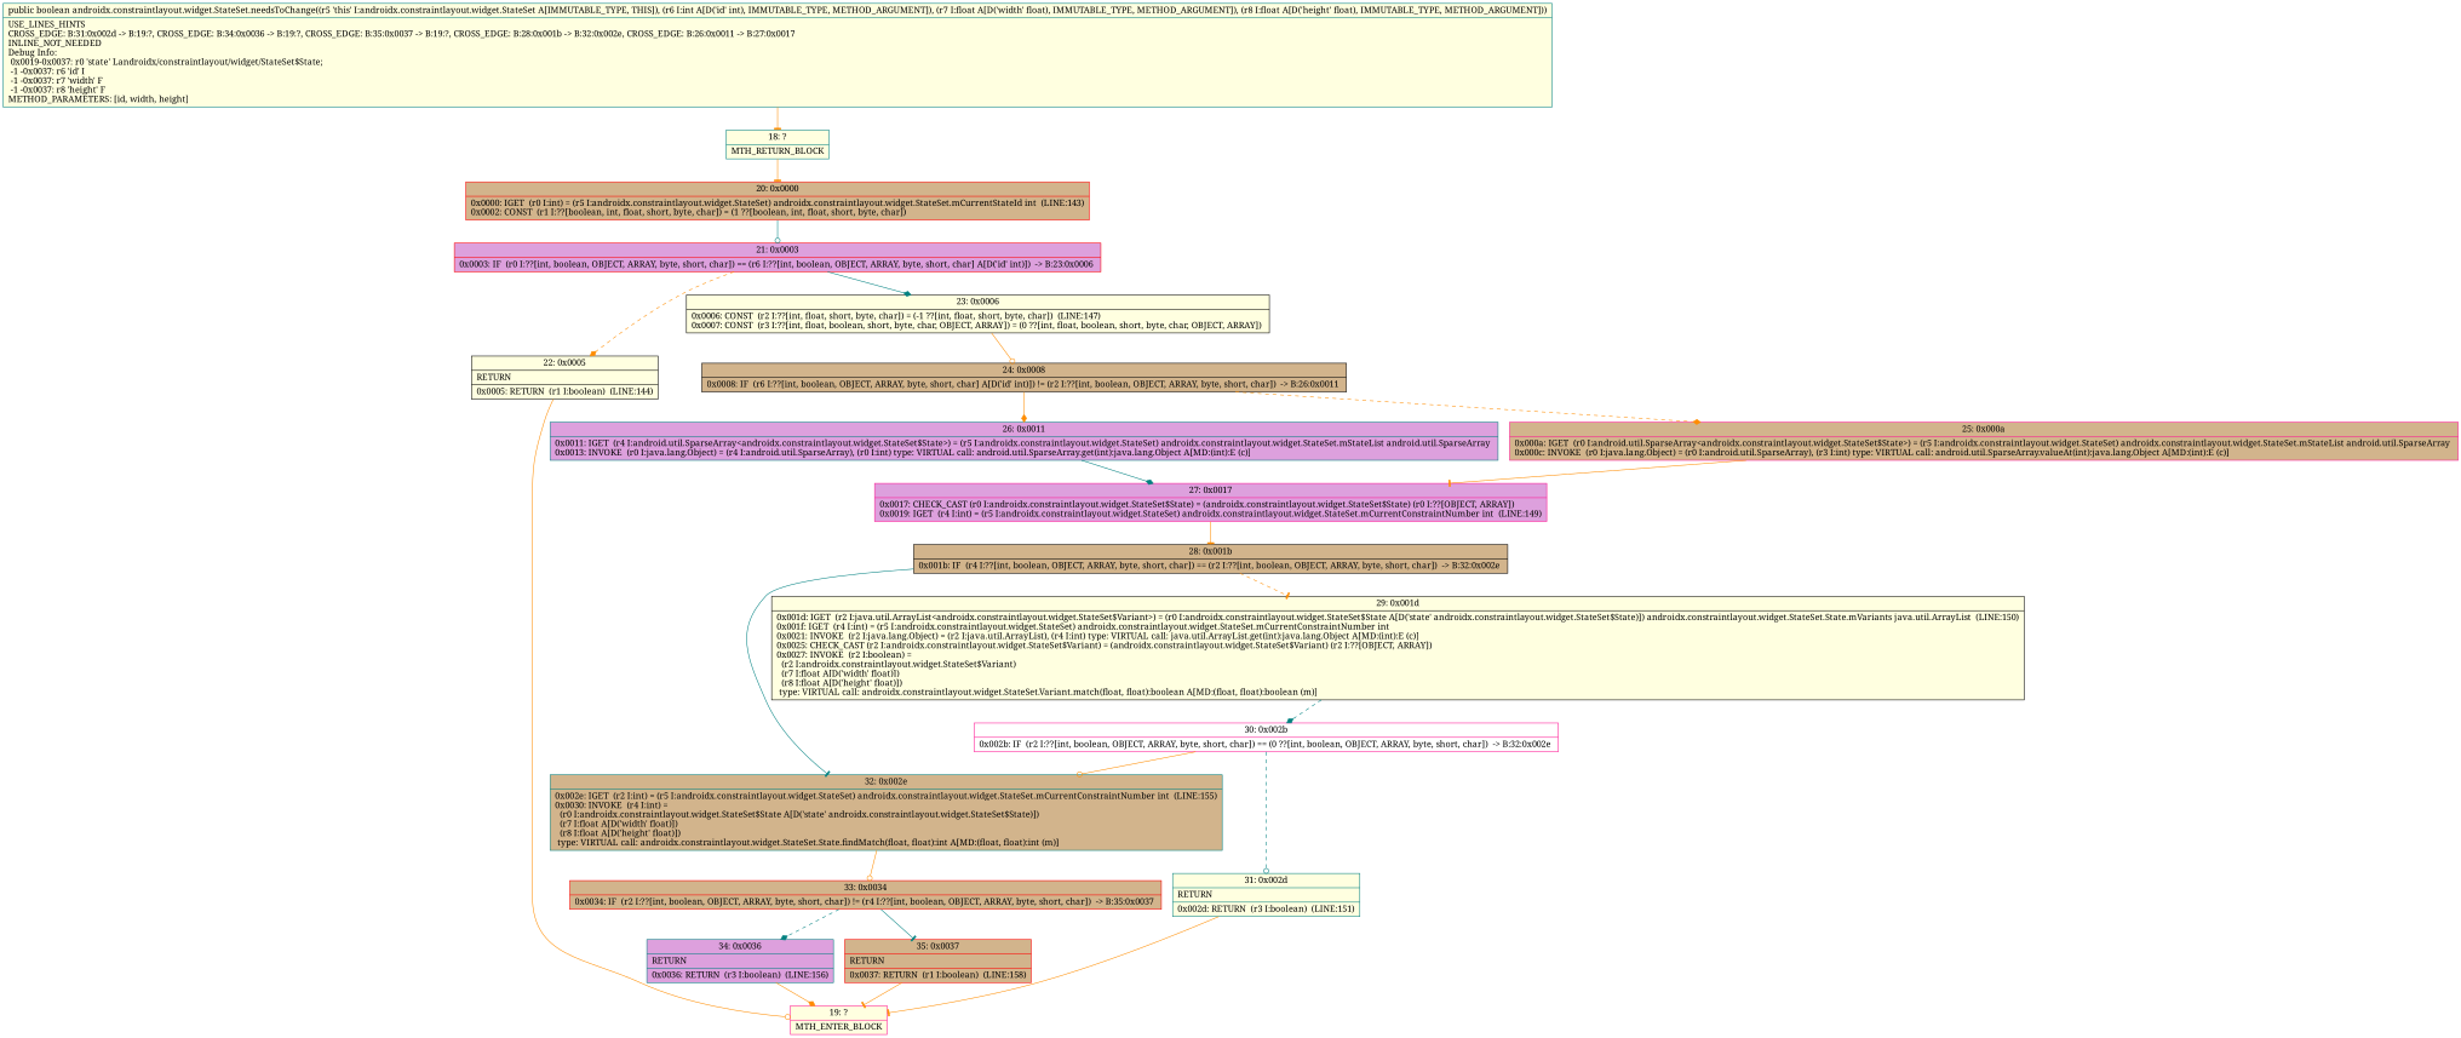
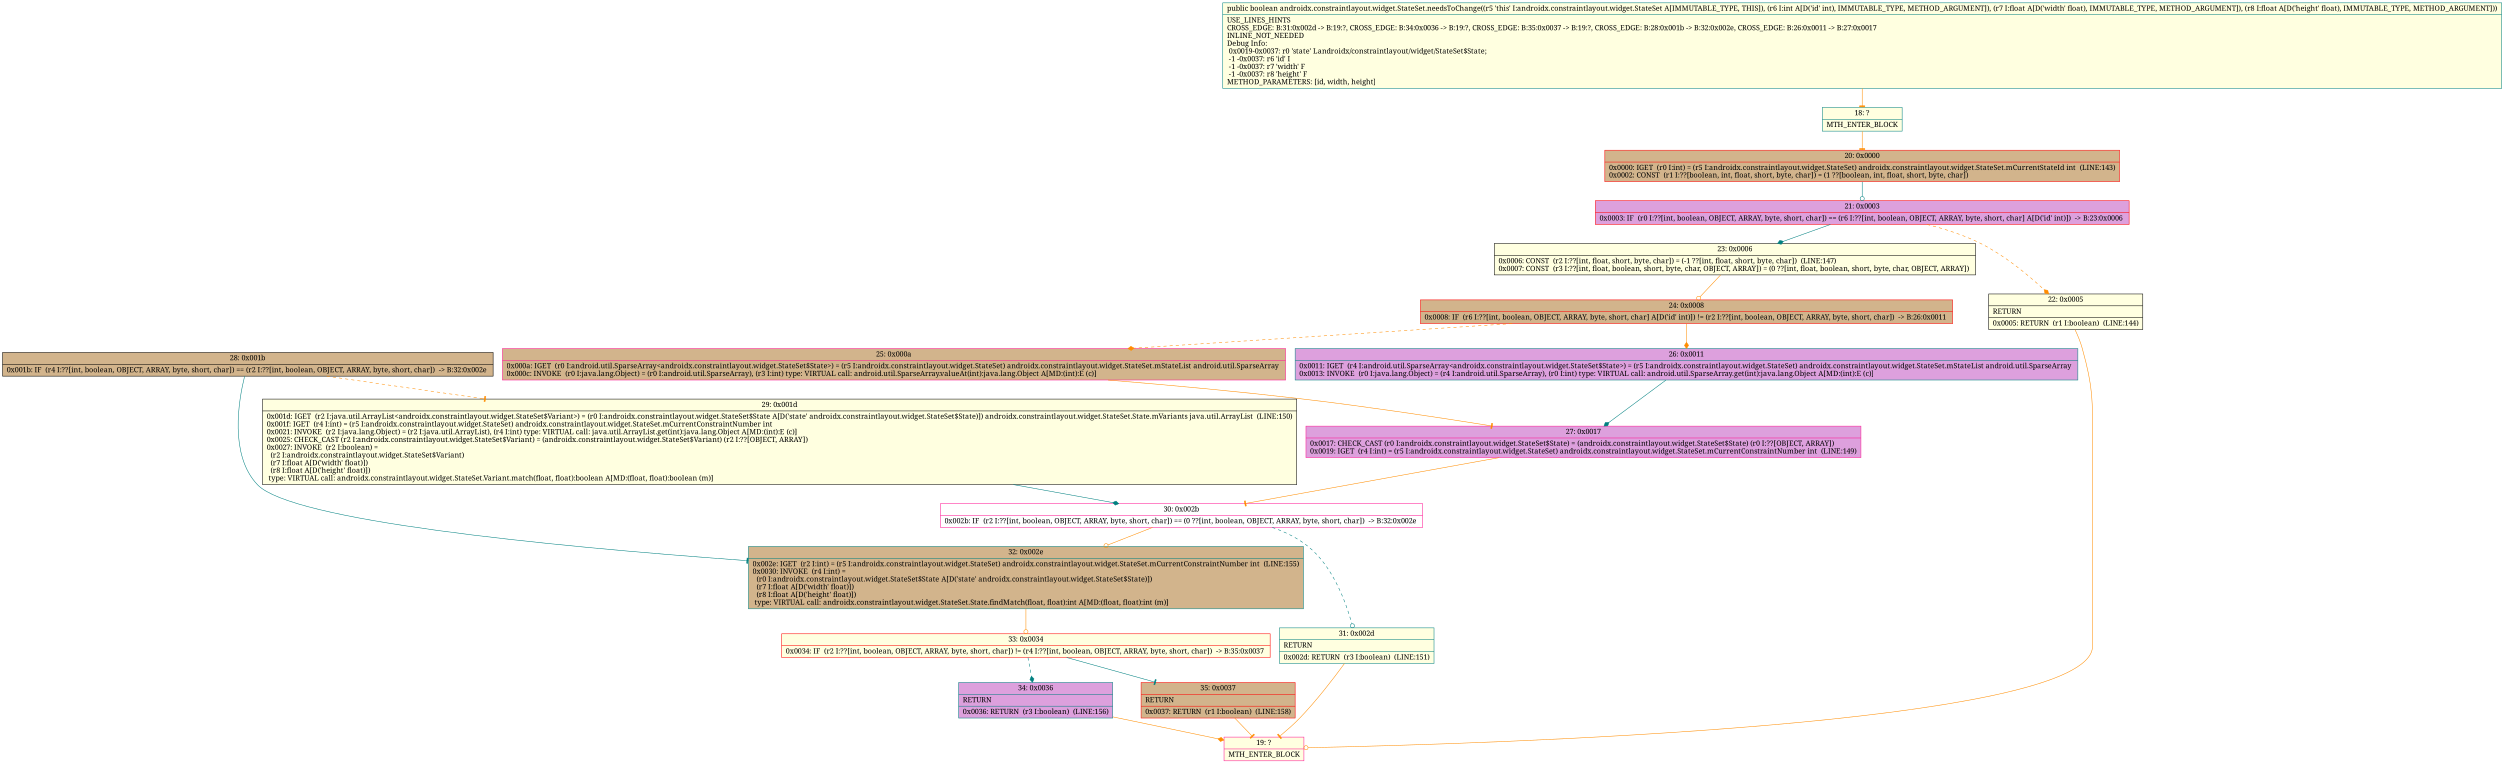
  digraph {
    fontname="Noto Serif"
    node [color=teal fillcolor=lightyellow fontname="Noto Serif" shape=record style=filled]
    edge [arrowhead=tee color=darkorange fontname="Noto Serif"]
-   n1 [label="{18\:\ ?|MTH_RETURN_BLOCK\l}"]
+   n1 [label="{18\:\ ?|MTH_ENTER_BLOCK\l}"]
    n2 [color=red fillcolor=tan label="{20\:\ 0x0000|0x0000: IGET  (r0 I:int) = (r5 I:androidx.constraintlayout.widget.StateSet) androidx.constraintlayout.widget.StateSet.mCurrentStateId int  (LINE:143)\l0x0002: CONST  (r1 I:??[boolean, int, float, short, byte, char]) = (1 ??[boolean, int, float, short, byte, char]) \l}"]
    n3 [color=red fillcolor=plum label="{21\:\ 0x0003|0x0003: IF  (r0 I:??[int, boolean, OBJECT, ARRAY, byte, short, char]) == (r6 I:??[int, boolean, OBJECT, ARRAY, byte, short, char] A[D('id' int)])  \-\> B:23:0x0006 \l}"]
    n4 [color=black label="{22\:\ 0x0005|RETURN\l|0x0005: RETURN  (r1 I:boolean)  (LINE:144)\l}"]
    n5 [color=black label="{23\:\ 0x0006|0x0006: CONST  (r2 I:??[int, float, short, byte, char]) = (\-1 ??[int, float, short, byte, char])  (LINE:147)\l0x0007: CONST  (r3 I:??[int, float, boolean, short, byte, char, OBJECT, ARRAY]) = (0 ??[int, float, boolean, short, byte, char, OBJECT, ARRAY]) \l}"]
    n6 [color=deeppink label="{19\:\ ?|MTH_ENTER_BLOCK\l}"]
-   n7 [color=black fillcolor=tan label="{24\:\ 0x0008|0x0008: IF  (r6 I:??[int, boolean, OBJECT, ARRAY, byte, short, char] A[D('id' int)]) != (r2 I:??[int, boolean, OBJECT, ARRAY, byte, short, char])  \-\> B:26:0x0011 \l}"]
+   n7 [color=red fillcolor=tan label="{24\:\ 0x0008|0x0008: IF  (r6 I:??[int, boolean, OBJECT, ARRAY, byte, short, char] A[D('id' int)]) != (r2 I:??[int, boolean, OBJECT, ARRAY, byte, short, char])  \-\> B:26:0x0011 \l}"]
    n8 [color=deeppink fillcolor=tan label="{25\:\ 0x000a|0x000a: IGET  (r0 I:android.util.SparseArray\<androidx.constraintlayout.widget.StateSet$State\>) = (r5 I:androidx.constraintlayout.widget.StateSet) androidx.constraintlayout.widget.StateSet.mStateList android.util.SparseArray \l0x000c: INVOKE  (r0 I:java.lang.Object) = (r0 I:android.util.SparseArray), (r3 I:int) type: VIRTUAL call: android.util.SparseArray.valueAt(int):java.lang.Object A[MD:(int):E (c)]\l}"]
    n9 [fillcolor=plum label="{26\:\ 0x0011|0x0011: IGET  (r4 I:android.util.SparseArray\<androidx.constraintlayout.widget.StateSet$State\>) = (r5 I:androidx.constraintlayout.widget.StateSet) androidx.constraintlayout.widget.StateSet.mStateList android.util.SparseArray \l0x0013: INVOKE  (r0 I:java.lang.Object) = (r4 I:android.util.SparseArray), (r0 I:int) type: VIRTUAL call: android.util.SparseArray.get(int):java.lang.Object A[MD:(int):E (c)]\l}"]
    n10 [color=deeppink fillcolor=plum label="{27\:\ 0x0017|0x0017: CHECK_CAST (r0 I:androidx.constraintlayout.widget.StateSet$State) = (androidx.constraintlayout.widget.StateSet$State) (r0 I:??[OBJECT, ARRAY]) \l0x0019: IGET  (r4 I:int) = (r5 I:androidx.constraintlayout.widget.StateSet) androidx.constraintlayout.widget.StateSet.mCurrentConstraintNumber int  (LINE:149)\l}"]
    n11 [color=black fillcolor=tan label="{28\:\ 0x001b|0x001b: IF  (r4 I:??[int, boolean, OBJECT, ARRAY, byte, short, char]) == (r2 I:??[int, boolean, OBJECT, ARRAY, byte, short, char])  \-\> B:32:0x002e \l}"]
    n12 [color=black label="{29\:\ 0x001d|0x001d: IGET  (r2 I:java.util.ArrayList\<androidx.constraintlayout.widget.StateSet$Variant\>) = (r0 I:androidx.constraintlayout.widget.StateSet$State A[D('state' androidx.constraintlayout.widget.StateSet$State)]) androidx.constraintlayout.widget.StateSet.State.mVariants java.util.ArrayList  (LINE:150)\l0x001f: IGET  (r4 I:int) = (r5 I:androidx.constraintlayout.widget.StateSet) androidx.constraintlayout.widget.StateSet.mCurrentConstraintNumber int \l0x0021: INVOKE  (r2 I:java.lang.Object) = (r2 I:java.util.ArrayList), (r4 I:int) type: VIRTUAL call: java.util.ArrayList.get(int):java.lang.Object A[MD:(int):E (c)]\l0x0025: CHECK_CAST (r2 I:androidx.constraintlayout.widget.StateSet$Variant) = (androidx.constraintlayout.widget.StateSet$Variant) (r2 I:??[OBJECT, ARRAY]) \l0x0027: INVOKE  (r2 I:boolean) = \l  (r2 I:androidx.constraintlayout.widget.StateSet$Variant)\l  (r7 I:float A[D('width' float)])\l  (r8 I:float A[D('height' float)])\l type: VIRTUAL call: androidx.constraintlayout.widget.StateSet.Variant.match(float, float):boolean A[MD:(float, float):boolean (m)]\l}"]
    n13 [fillcolor=tan label="{32\:\ 0x002e|0x002e: IGET  (r2 I:int) = (r5 I:androidx.constraintlayout.widget.StateSet) androidx.constraintlayout.widget.StateSet.mCurrentConstraintNumber int  (LINE:155)\l0x0030: INVOKE  (r4 I:int) = \l  (r0 I:androidx.constraintlayout.widget.StateSet$State A[D('state' androidx.constraintlayout.widget.StateSet$State)])\l  (r7 I:float A[D('width' float)])\l  (r8 I:float A[D('height' float)])\l type: VIRTUAL call: androidx.constraintlayout.widget.StateSet.State.findMatch(float, float):int A[MD:(float, float):int (m)]\l}"]
    n14 [color=deeppink fillcolor=white label="{30\:\ 0x002b|0x002b: IF  (r2 I:??[int, boolean, OBJECT, ARRAY, byte, short, char]) == (0 ??[int, boolean, OBJECT, ARRAY, byte, short, char])  \-\> B:32:0x002e \l}"]
-   n15 [color=red fillcolor=tan label="{33\:\ 0x0034|0x0034: IF  (r2 I:??[int, boolean, OBJECT, ARRAY, byte, short, char]) != (r4 I:??[int, boolean, OBJECT, ARRAY, byte, short, char])  \-\> B:35:0x0037 \l}"]
+   n15 [color=red label="{33\:\ 0x0034|0x0034: IF  (r2 I:??[int, boolean, OBJECT, ARRAY, byte, short, char]) != (r4 I:??[int, boolean, OBJECT, ARRAY, byte, short, char])  \-\> B:35:0x0037 \l}"]
    n16 [label="{31\:\ 0x002d|RETURN\l|0x002d: RETURN  (r3 I:boolean)  (LINE:151)\l}"]
    n17 [fillcolor=plum label="{34\:\ 0x0036|RETURN\l|0x0036: RETURN  (r3 I:boolean)  (LINE:156)\l}"]
    n18 [color=red fillcolor=tan label="{35\:\ 0x0037|RETURN\l|0x0037: RETURN  (r1 I:boolean)  (LINE:158)\l}"]
    n19 [label="{public boolean androidx.constraintlayout.widget.StateSet.needsToChange((r5 'this' I:androidx.constraintlayout.widget.StateSet A[IMMUTABLE_TYPE, THIS]), (r6 I:int A[D('id' int), IMMUTABLE_TYPE, METHOD_ARGUMENT]), (r7 I:float A[D('width' float), IMMUTABLE_TYPE, METHOD_ARGUMENT]), (r8 I:float A[D('height' float), IMMUTABLE_TYPE, METHOD_ARGUMENT]))  | USE_LINES_HINTS\lCROSS_EDGE: B:31:0x002d \-\> B:19:?, CROSS_EDGE: B:34:0x0036 \-\> B:19:?, CROSS_EDGE: B:35:0x0037 \-\> B:19:?, CROSS_EDGE: B:28:0x001b \-\> B:32:0x002e, CROSS_EDGE: B:26:0x0011 \-\> B:27:0x0017\lINLINE_NOT_NEEDED\lDebug Info:\l  0x0019\-0x0037: r0 'state' Landroidx\/constraintlayout\/widget\/StateSet$State;\l  \-1 \-0x0037: r6 'id' I\l  \-1 \-0x0037: r7 'width' F\l  \-1 \-0x0037: r8 'height' F\lMETHOD_PARAMETERS: [id, width, height]\l}"]
    n1 -> n2
    n2 -> n3 [arrowhead=odot color=teal]
    n3 -> n4 [arrowhead=diamond style=dashed]
    n3 -> n5 [arrowhead=diamond color=teal]
    n4 -> n6 [arrowhead=odot]
    n5 -> n7 [arrowhead=odot]
    n7 -> n8 [arrowhead=diamond style=dashed]
    n7 -> n9 [arrowhead=diamond]
    n8 -> n10
    n9 -> n10 [arrowhead=diamond color=teal]
-   n10 -> n11
+   n10 -> n14
    n11 -> n12 [style=dashed]
    n11 -> n13 [color=teal]
-   n12 -> n14 [arrowhead=diamond color=teal style=dashed]
+   n12 -> n14 [arrowhead=diamond color=teal]
    n13 -> n15 [arrowhead=odot]
    n14 -> n13 [arrowhead=odot]
    n14 -> n16 [arrowhead=odot color=teal style=dashed]
    n15 -> n17 [arrowhead=diamond color=teal style=dashed]
    n15 -> n18 [color=teal]
    n16 -> n6
    n17 -> n6 [arrowhead=diamond]
    n18 -> n6
    n19 -> n1
  }
